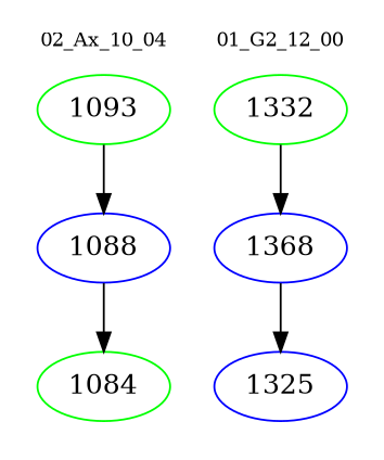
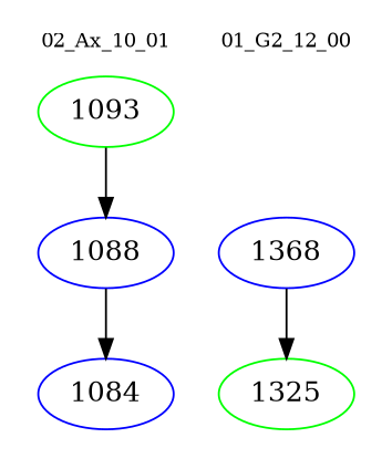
  digraph {
    node [color=green]
    edge [color=black]
    n1 [label=1093]
    n2 [color=blue label=1088]
-   n3 [label=1084]
-   n4 [label=1332]
+   n3 [color=blue label=1084]
    n5 [color=blue label=1368]
-   n6 [color=blue label=1325]
+   n6 [label=1325]
    subgraph cluster_1 {
      color=white
      fontsize=10
-     label="02_Ax_10_04"
+     label="02_Ax_10_01"
      n1
      n2
      n3
    }
    subgraph cluster_2 {
      color=white
      fontsize=10
      label="01_G2_12_00"
-     n4
      n5
      n6
    }
    n1 -> n2
    n2 -> n3
-   n4 -> n5
    n5 -> n6
  }
